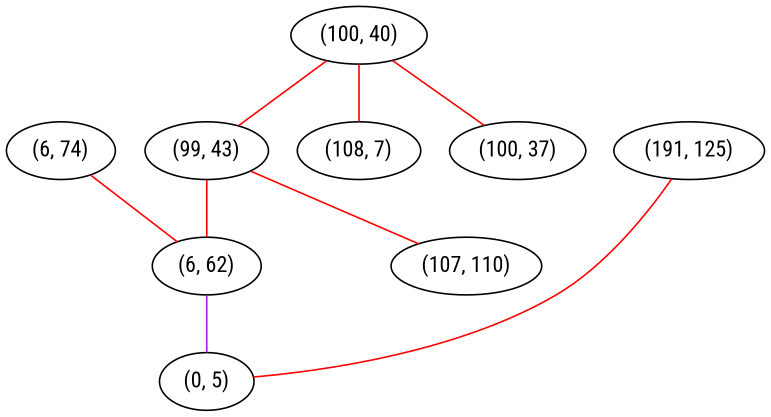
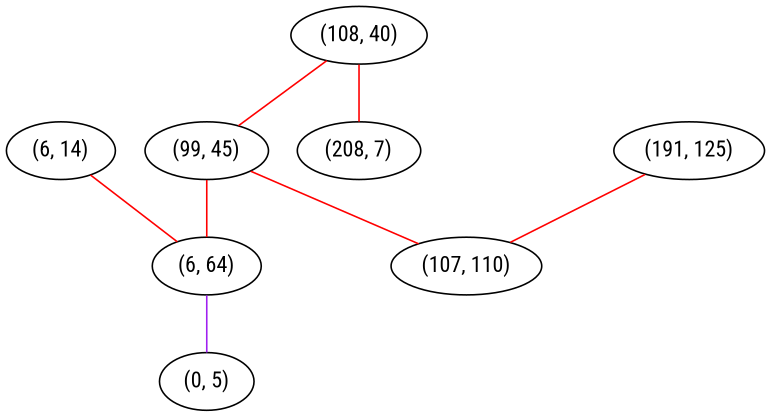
  graph {
    fontname="Roboto Condensed"
    node [fontname="Roboto Condensed"]
    edge [color=red fontname="Roboto Condensed" weight=1]
    "(191, 125)"
    "(107, 110)"
-   "(100, 40)"
-   "(100, 37)"
-   "(99, 43)"
-   "(208, 7)" [label="(108, 7)"]
-   "(6, 62)"
-   "(6, 74)"
+   "(100, 40)" [label="(108, 40)"]
+   "(99, 43)" [label="(99, 45)"]
+   "(208, 7)"
+   "(6, 62)" [label="(6, 64)"]
+   "(6, 74)" [label="(6, 14)"]
    n9 [label="(0, 5)"]
-   "(191, 125)" -- n9
-   "(100, 40)" -- "(100, 37)"
+   "(191, 125)" -- "(107, 110)"
    "(100, 40)" -- "(99, 43)"
    "(100, 40)" -- "(208, 7)"
    "(99, 43)" -- "(107, 110)"
    "(99, 43)" -- "(6, 62)"
    "(6, 62)" -- n9 [color=purple weight=4]
    "(6, 74)" -- "(6, 62)"
  }
